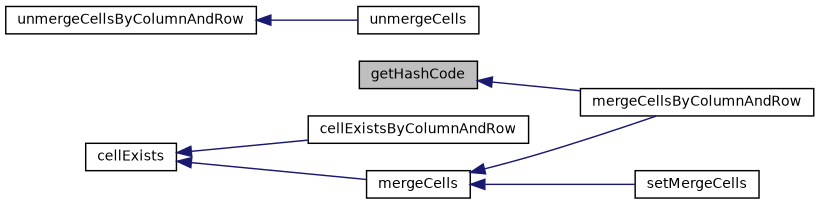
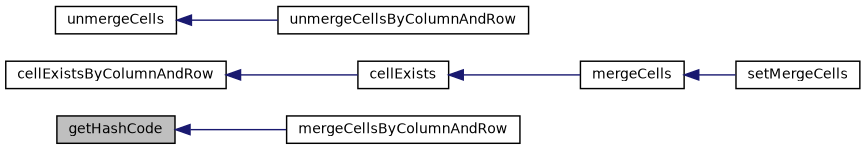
  digraph {
    rankdir=LR
    node [color=black fillcolor=white fontname=Helvetica fontsize=10 shape=record style=filled]
    edge [color=midnightblue dir=back fontname=Helvetica fontsize=10 labelfontname=Helvetica labelfontsize=10 style=solid]
    n1 [fillcolor=grey75 fontcolor=black height=0.2 label=getHashCode width=0.4]
    n2 [height=0.2 label=mergeCellsByColumnAndRow width=0.4]
    n3 [height=0.2 label=cellExists width=0.4]
    n4 [height=0.2 label=cellExistsByColumnAndRow width=0.4]
    n5 [height=0.2 label=mergeCells width=0.4]
    n6 [height=0.2 label=setMergeCells width=0.4]
    n7 [height=0.2 label=unmergeCells width=0.4]
    n8 [height=0.2 label=unmergeCellsByColumnAndRow width=0.4]
    n1 -> n2
-   n3 -> n4
+   n4 -> n3
    n3 -> n5
-   n5 -> n2
    n5 -> n6
-   n8 -> n7
+   n7 -> n8
  }
